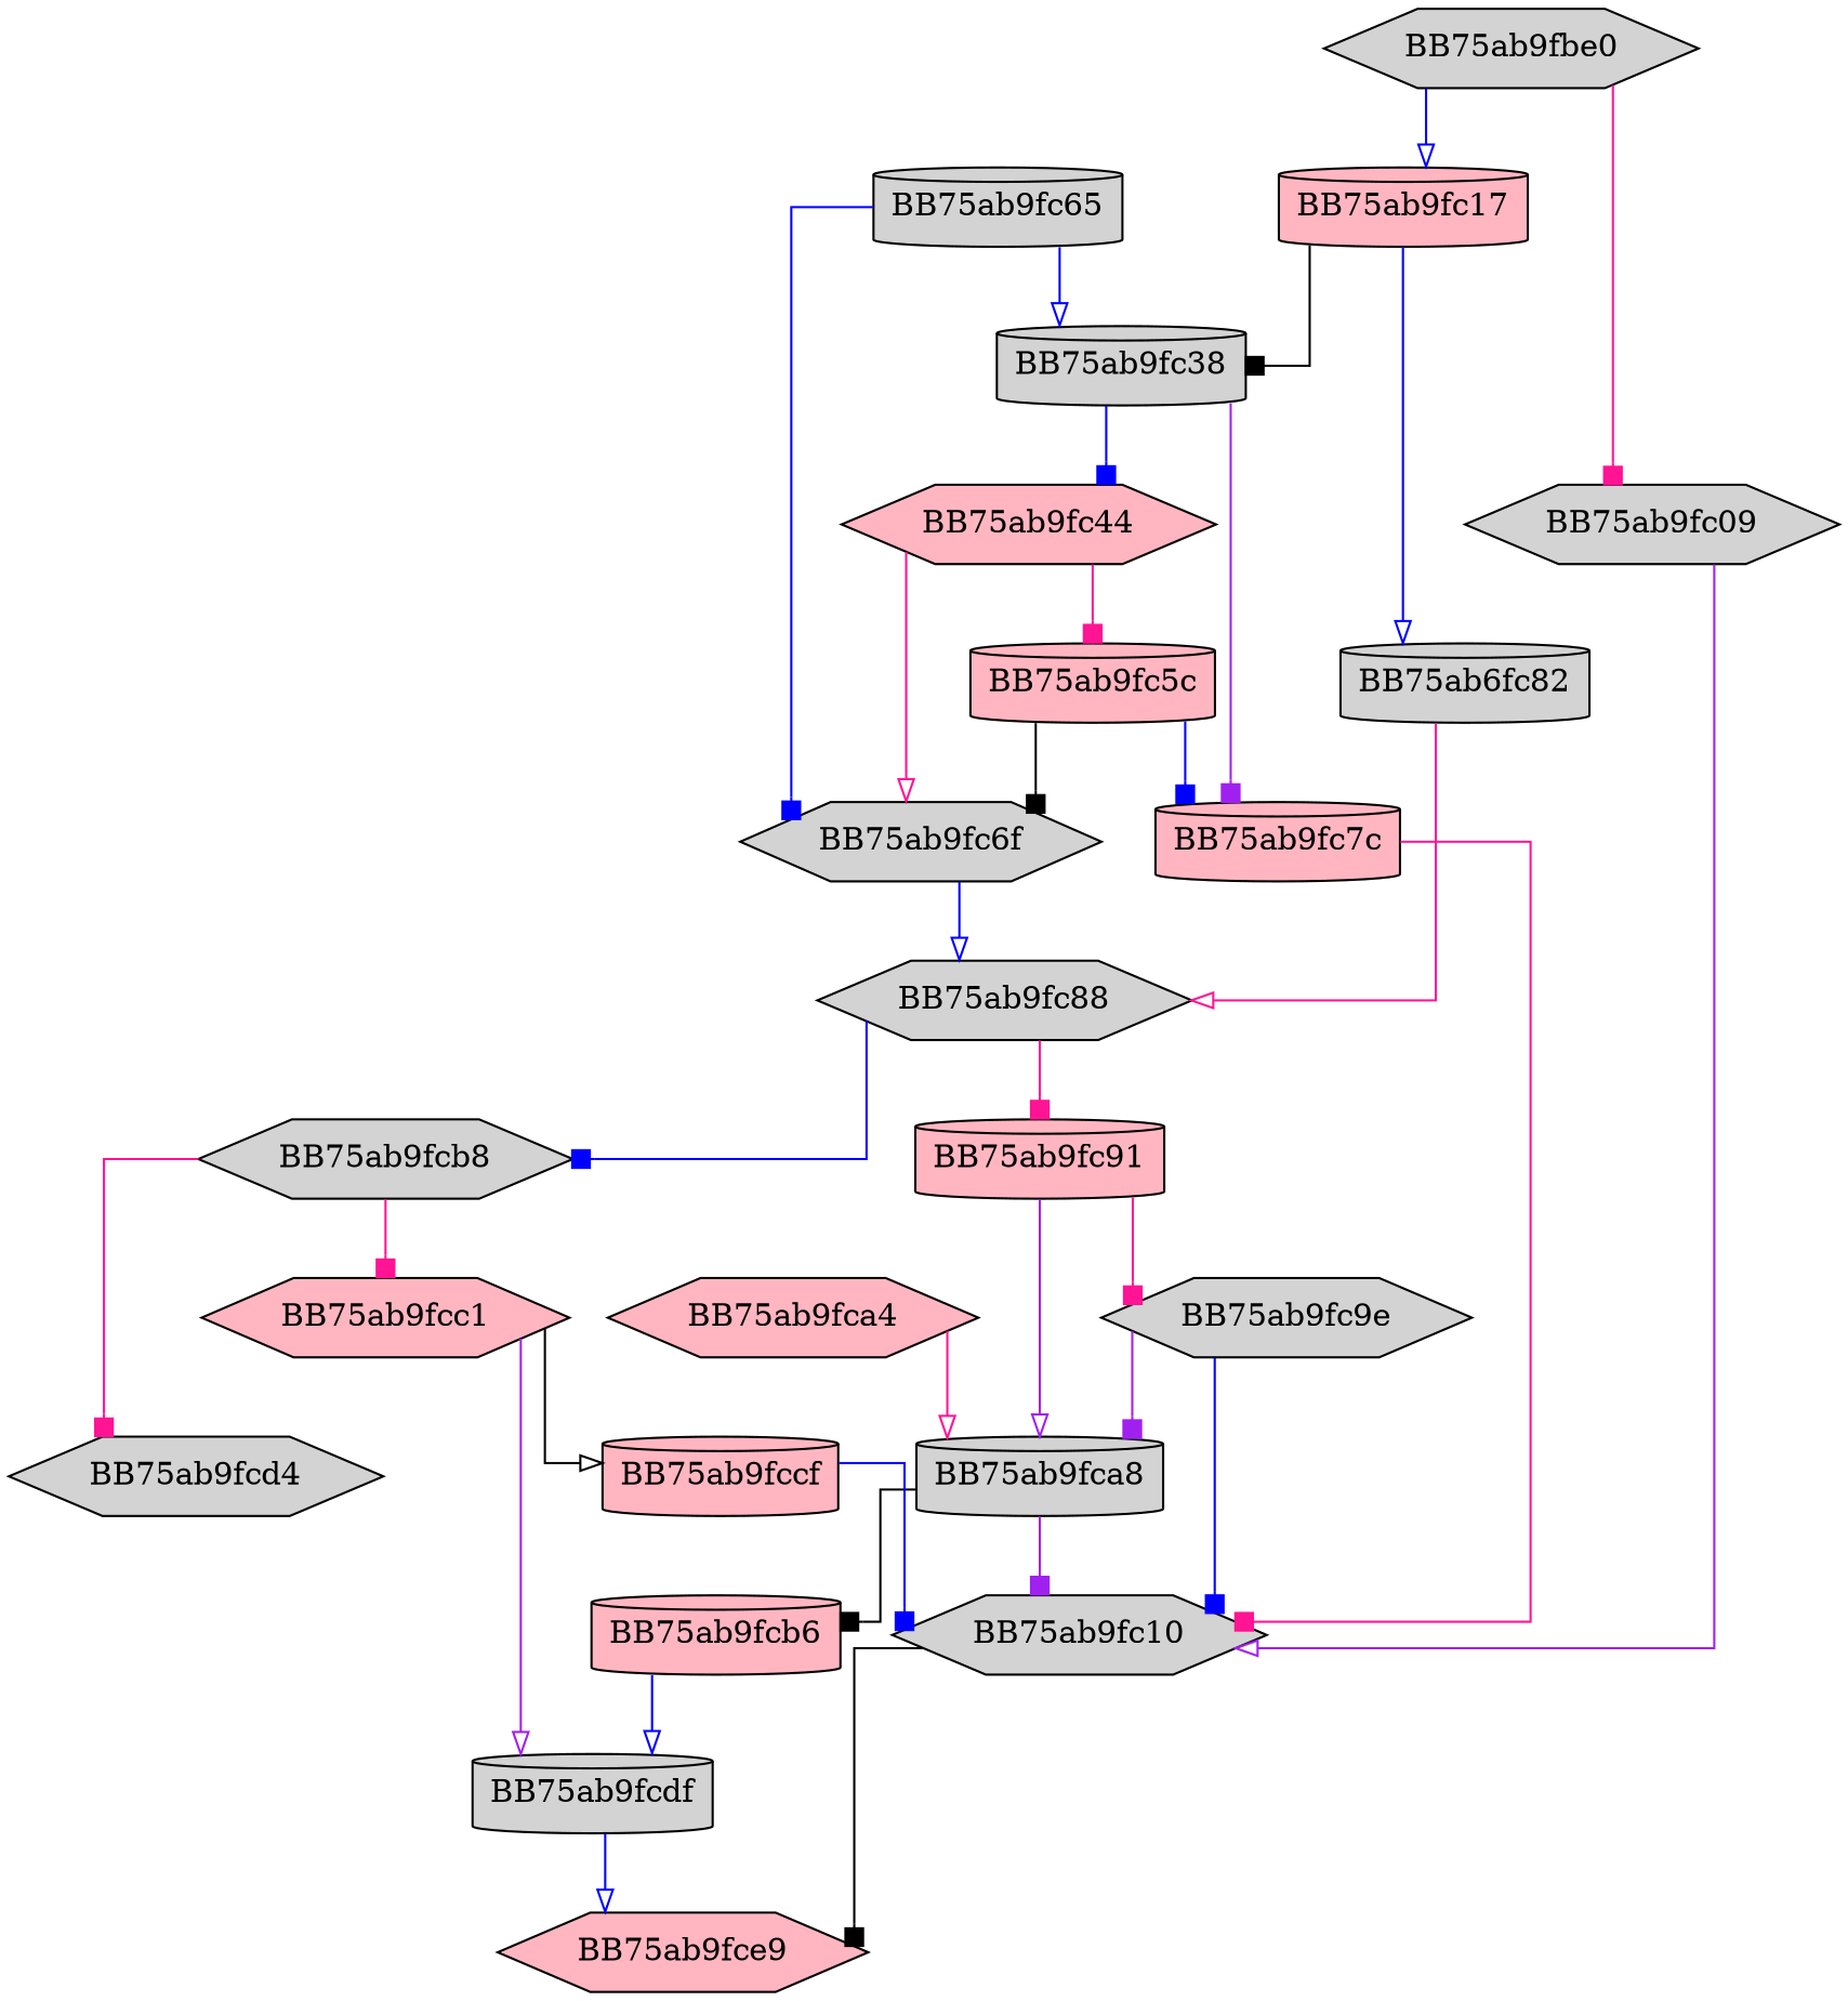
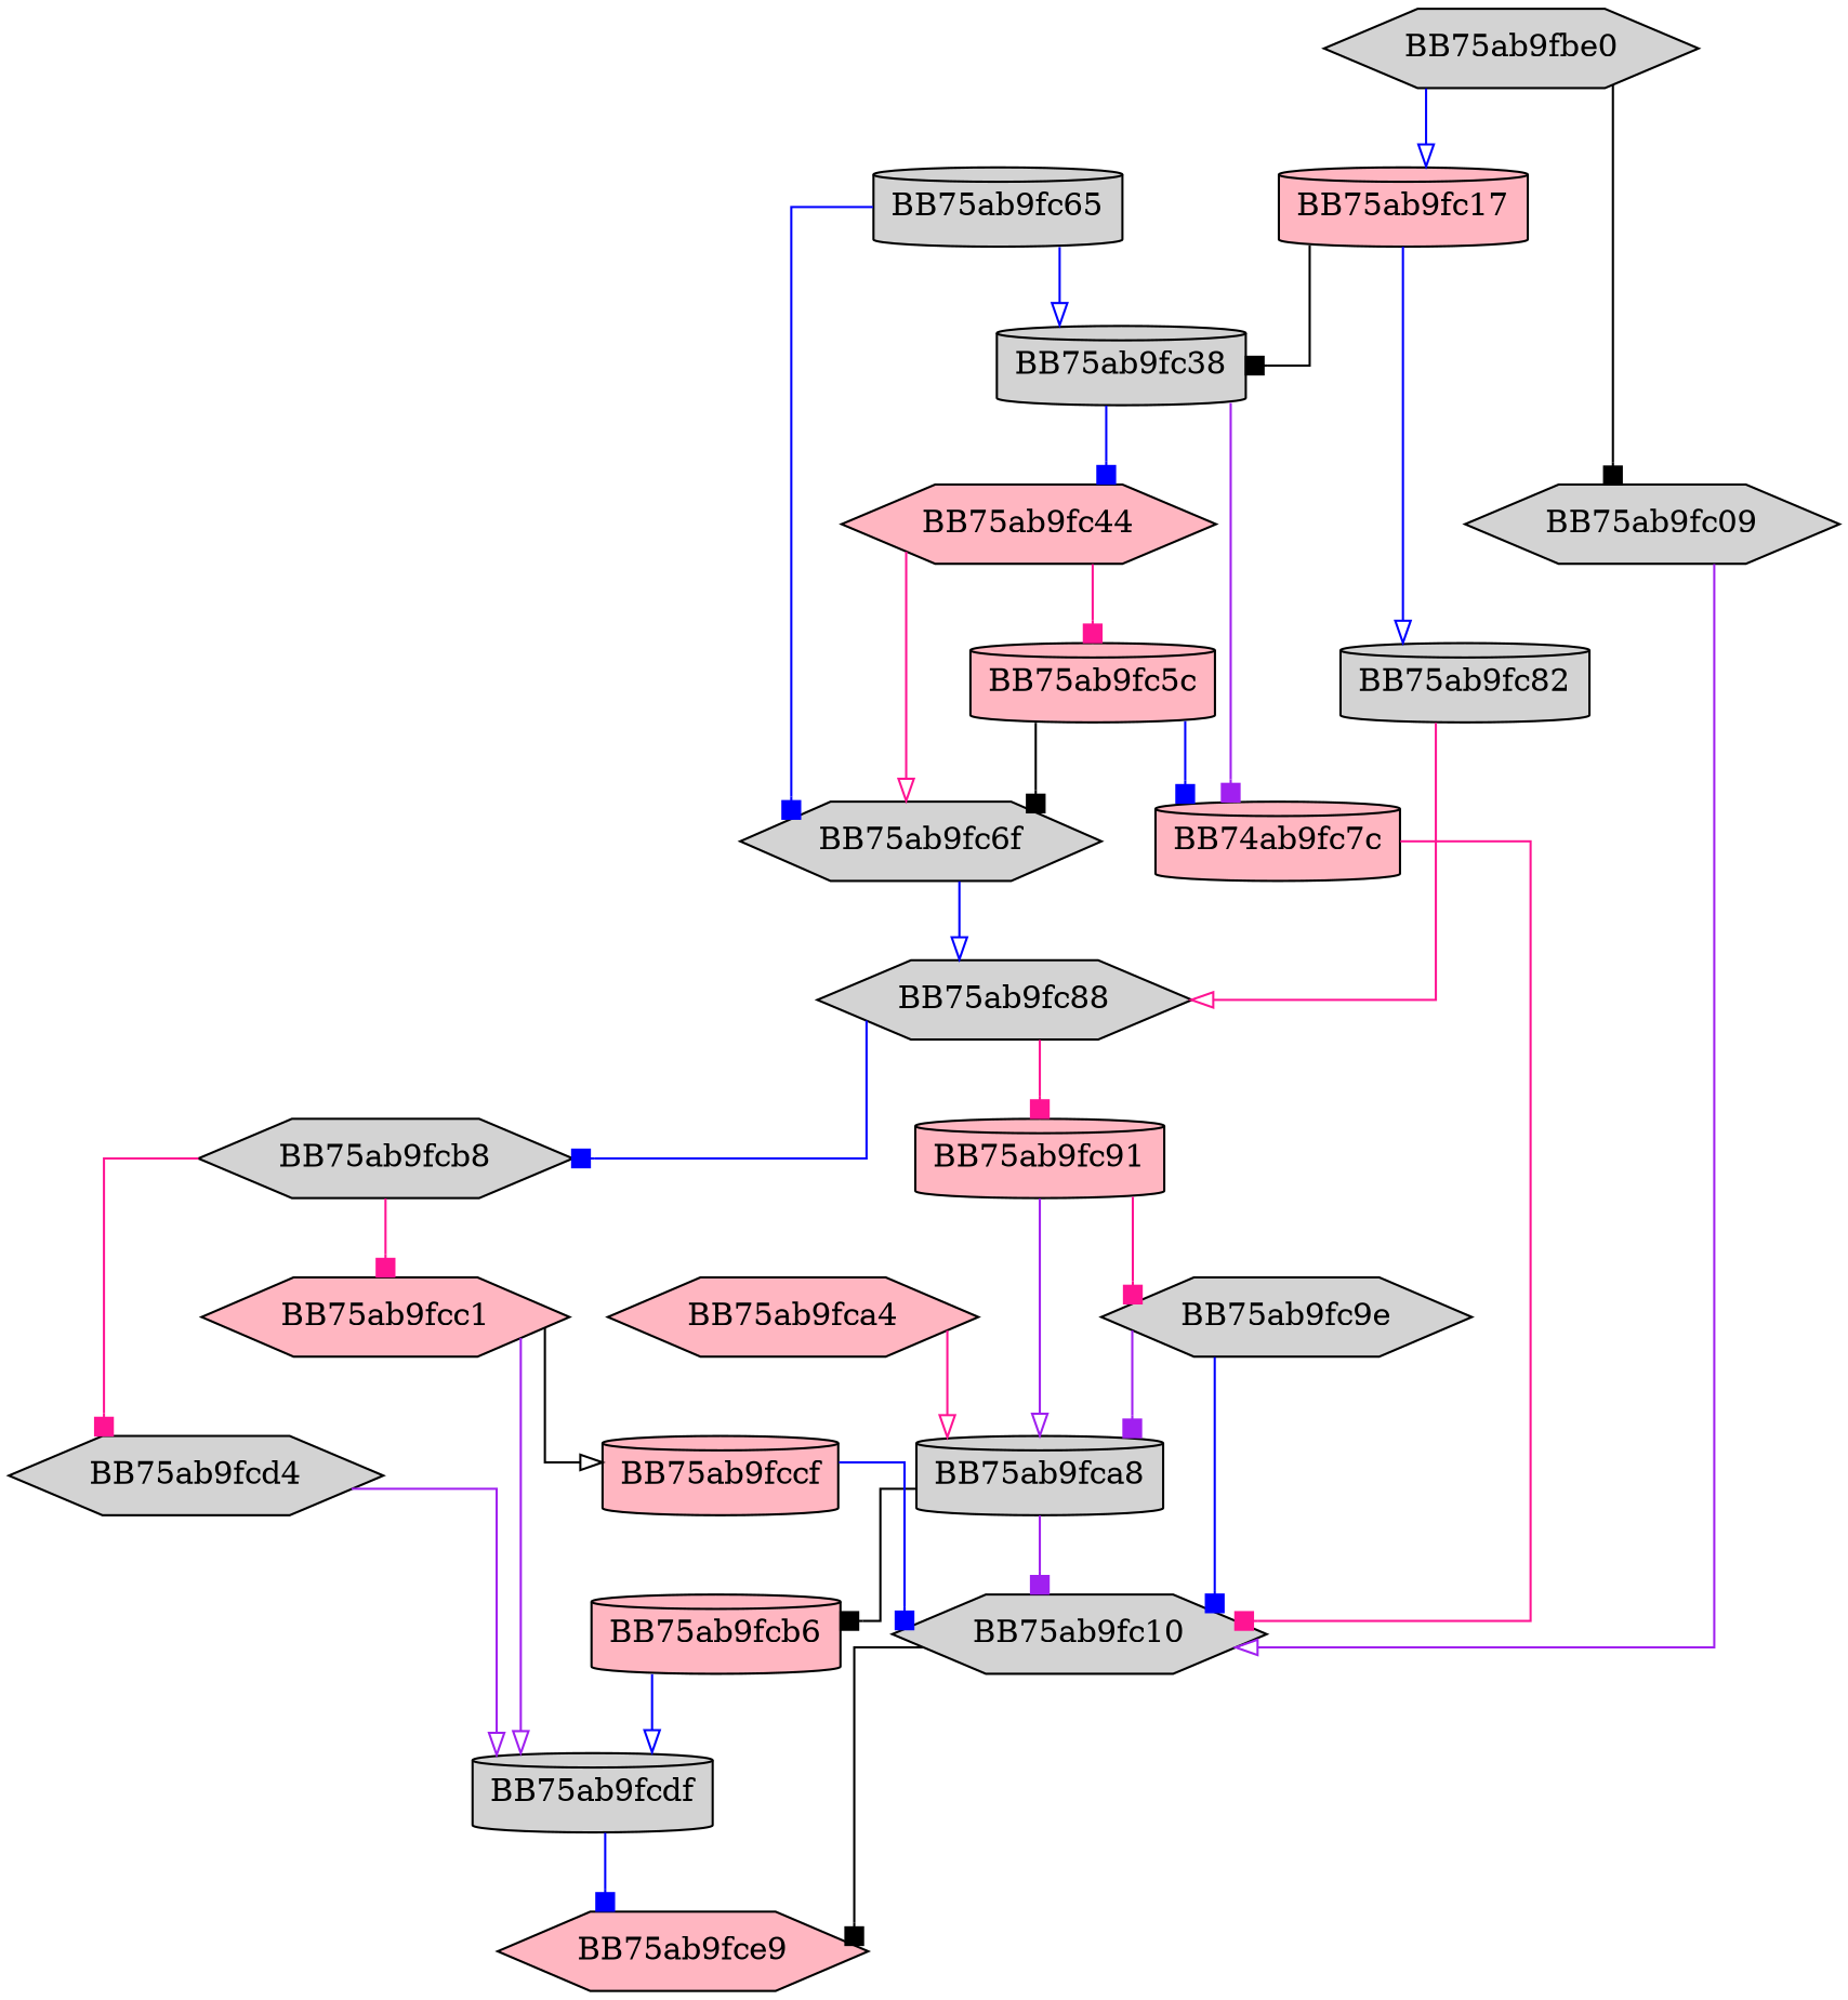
  digraph {
    splines=ortho
    node [fillcolor=lightgrey shape=hexagon style=filled]
    edge [arrowhead=box color=blue]
    BB75ab9fc17 [fillcolor=lightpink shape=cylinder]
    BB75ab9fbe0
    BB75ab9fc09
-   BB75ab9fc82 [shape=cylinder label=BB75ab6fc82]
+   BB75ab9fc82 [shape=cylinder]
    BB75ab9fc38 [shape=cylinder]
    BB75ab9fc10
    BB75ab9fc88
-   BB75ab9fc7c [fillcolor=lightpink shape=cylinder]
+   BB75ab9fc7c [fillcolor=lightpink shape=cylinder label=BB74ab9fc7c]
    BB75ab9fc44 [fillcolor=lightpink]
    BB75ab9fce9 [fillcolor=lightpink]
    BB75ab9fcb8
    BB75ab9fc91 [fillcolor=lightpink shape=cylinder]
    BB75ab9fc6f
    BB75ab9fc5c [fillcolor=lightpink shape=cylinder]
    BB75ab9fc65 [shape=cylinder]
    BB75ab9fcd4
    BB75ab9fcc1 [fillcolor=lightpink]
    BB75ab9fca8 [shape=cylinder]
    BB75ab9fc9e
    BB75ab9fcdf [shape=cylinder]
    BB75ab9fccf [fillcolor=lightpink shape=cylinder]
    BB75ab9fcb6 [fillcolor=lightpink shape=cylinder]
    BB75ab9fca4 [fillcolor=lightpink]
    BB75ab9fc17 -> BB75ab9fc82 [arrowhead=onormal]
    BB75ab9fc17 -> BB75ab9fc38 [color=black]
    BB75ab9fbe0 -> BB75ab9fc17 [arrowhead=onormal]
-   BB75ab9fbe0 -> BB75ab9fc09 [color=deeppink]
+   BB75ab9fbe0 -> BB75ab9fc09 [color=black]
    BB75ab9fc09 -> BB75ab9fc10 [arrowhead=onormal color=purple]
    BB75ab9fc82 -> BB75ab9fc88 [arrowhead=onormal color=deeppink]
    BB75ab9fc38 -> BB75ab9fc7c [color=purple]
    BB75ab9fc38 -> BB75ab9fc44
    BB75ab9fc10 -> BB75ab9fce9 [color=black]
    BB75ab9fc88 -> BB75ab9fcb8
    BB75ab9fc88 -> BB75ab9fc91 [color=deeppink]
    BB75ab9fc7c -> BB75ab9fc10 [color=deeppink]
    BB75ab9fc44 -> BB75ab9fc6f [arrowhead=onormal color=deeppink]
    BB75ab9fc44 -> BB75ab9fc5c [color=deeppink]
    BB75ab9fcb8 -> BB75ab9fcd4 [color=deeppink]
    BB75ab9fcb8 -> BB75ab9fcc1 [color=deeppink]
    BB75ab9fc91 -> BB75ab9fca8 [arrowhead=onormal color=purple]
    BB75ab9fc91 -> BB75ab9fc9e [color=deeppink]
    BB75ab9fc6f -> BB75ab9fc88 [arrowhead=onormal]
    BB75ab9fc5c -> BB75ab9fc7c
    BB75ab9fc5c -> BB75ab9fc6f [color=black]
    BB75ab9fc65 -> BB75ab9fc38 [arrowhead=onormal]
    BB75ab9fc65 -> BB75ab9fc6f
+   BB75ab9fcd4 -> BB75ab9fcdf [arrowhead=onormal color=purple]
    BB75ab9fcc1 -> BB75ab9fcdf [arrowhead=onormal color=purple]
    BB75ab9fcc1 -> BB75ab9fccf [arrowhead=onormal color=black]
    BB75ab9fca8 -> BB75ab9fc10 [color=purple]
    BB75ab9fca8 -> BB75ab9fcb6 [color=black]
    BB75ab9fc9e -> BB75ab9fc10
    BB75ab9fc9e -> BB75ab9fca8 [color=purple]
-   BB75ab9fcdf -> BB75ab9fce9 [arrowhead=onormal]
+   BB75ab9fcdf -> BB75ab9fce9
    BB75ab9fccf -> BB75ab9fc10
    BB75ab9fcb6 -> BB75ab9fcdf [arrowhead=onormal]
    BB75ab9fca4 -> BB75ab9fca8 [arrowhead=onormal color=deeppink]
  }
